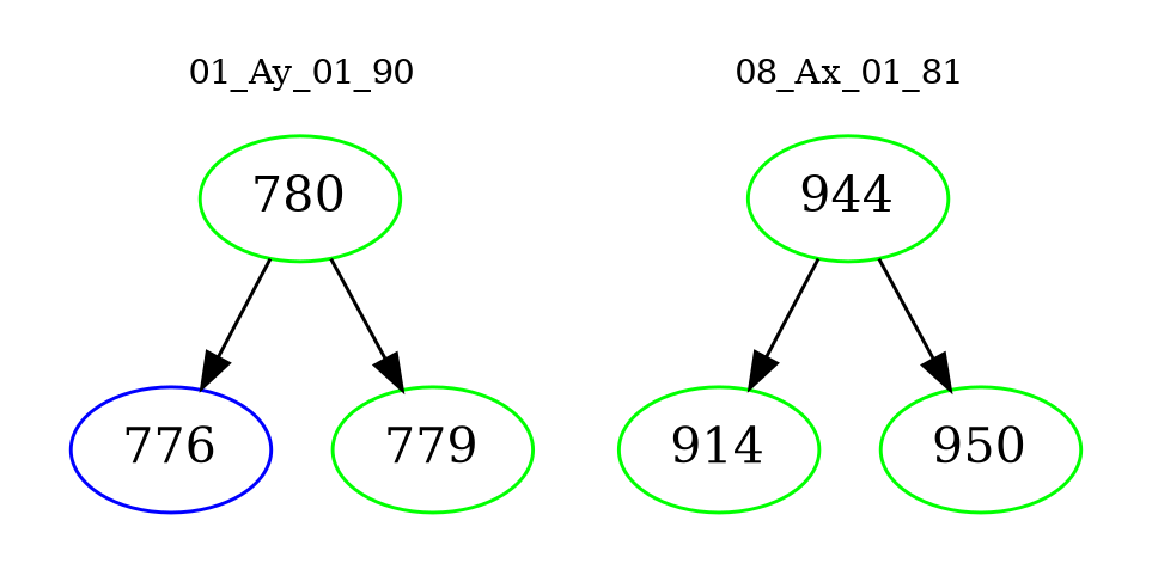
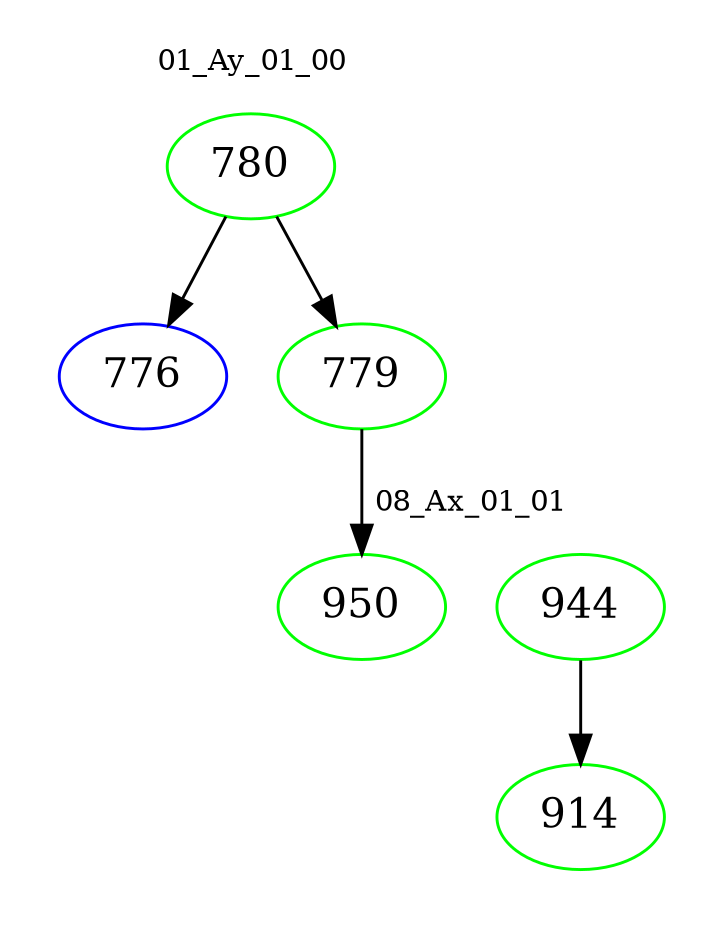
  digraph {
    node [color=green]
    edge [color=black]
    n1 [label=780]
    n2 [color=blue label=776]
    n3 [label=779]
    n4 [label=944]
    n5 [label=914]
    n6 [label=950]
    subgraph cluster_1 {
      color=white
      fontsize=10
-     label="01_Ay_01_90"
+     label="01_Ay_01_00"
      n1
      n2
      n3
    }
    subgraph cluster_2 {
      color=white
      fontsize=10
-     label="08_Ax_01_81"
+     label="08_Ax_01_01"
      n4
      n5
      n6
    }
    n1 -> n2
    n1 -> n3
    n4 -> n5
-   n4 -> n6
+   n3 -> n6
  }
